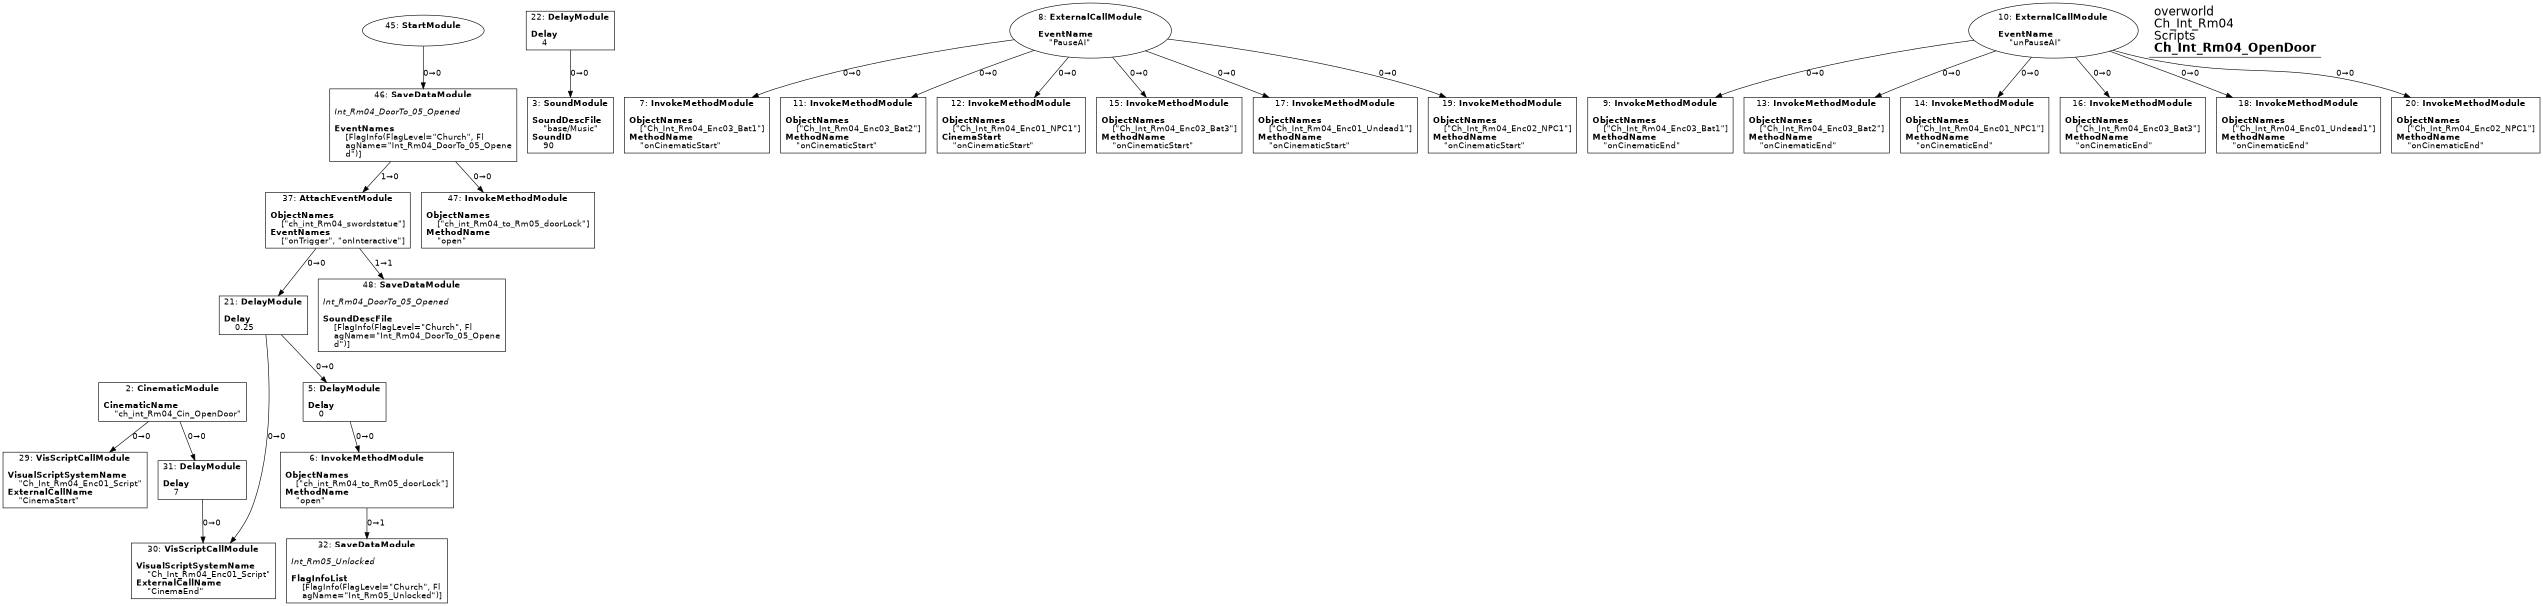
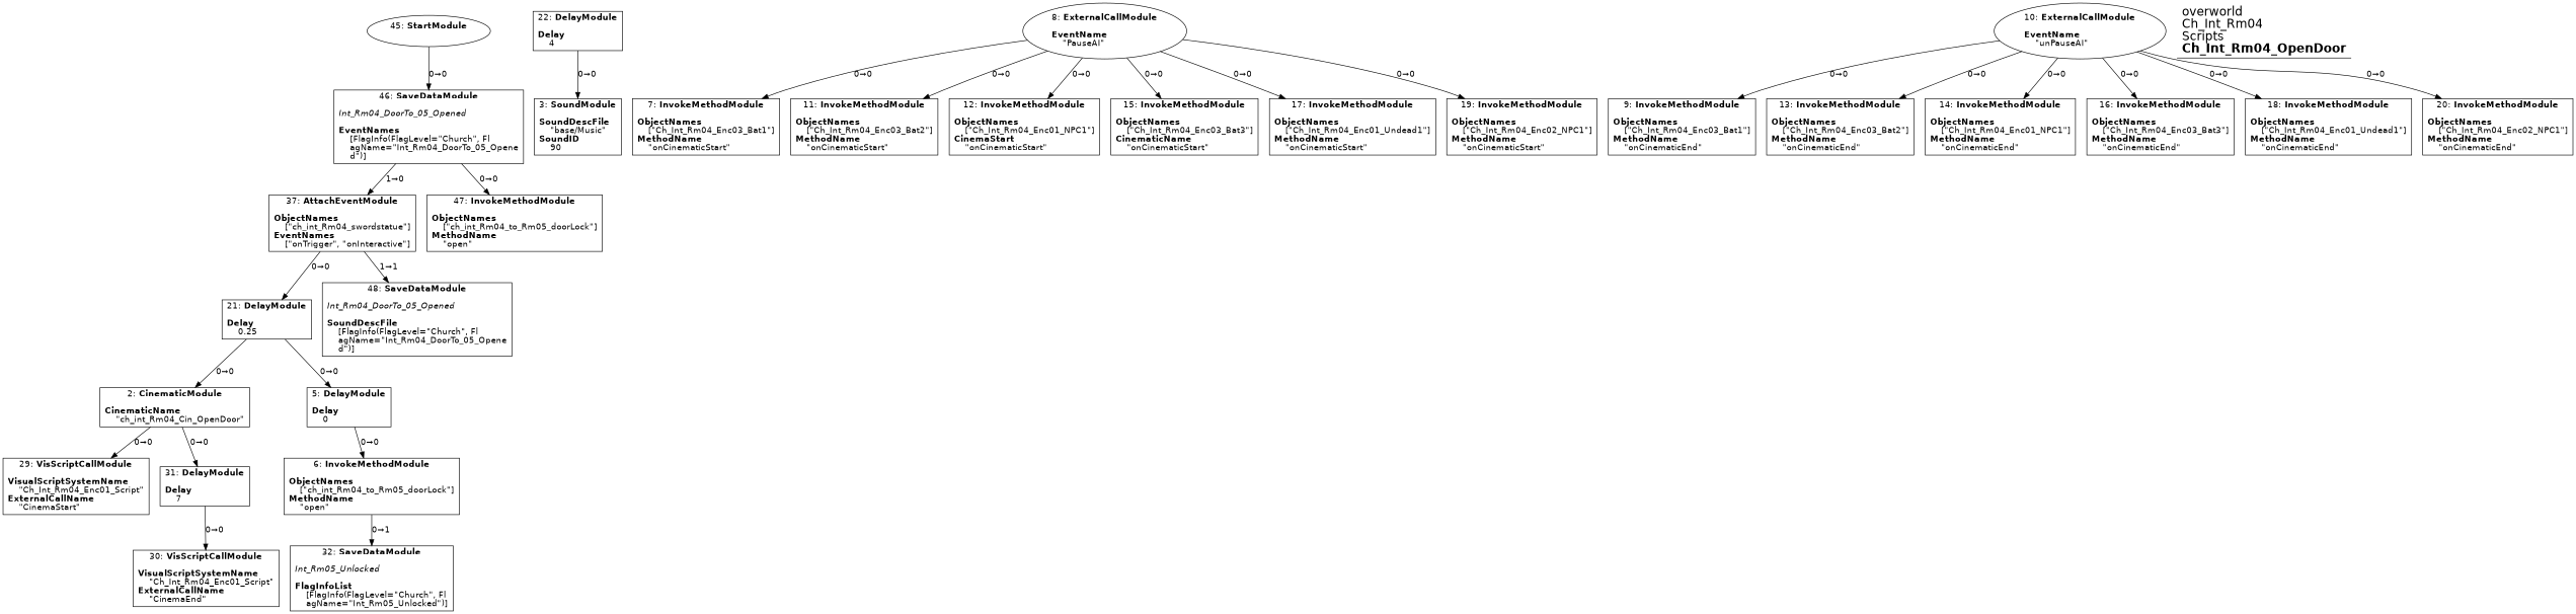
  digraph {
    fontname="DejaVu Sans"
    splines=spline
    node [fontname="DejaVu Sans" shape=box]
    edge [fontname="DejaVu Sans"]
    n1 [label=<2: <b>CinematicModule</b><br/><br/><b>CinematicName</b><br align="left"/>    &quot;ch_int_Rm04_Cin_OpenDoor&quot;<br align="left"/>>]
    n2 [label=<29: <b>VisScriptCallModule</b><br/><br/><b>VisualScriptSystemName</b><br align="left"/>    &quot;Ch_Int_Rm04_Enc01_Script&quot;<br align="left"/><b>ExternalCallName</b><br align="left"/>    &quot;CinemaStart&quot;<br align="left"/>>]
    n3 [label=<31: <b>DelayModule</b><br/><br/><b>Delay</b><br align="left"/>    7<br align="left"/>>]
    n4 [label=<30: <b>VisScriptCallModule</b><br/><br/><b>VisualScriptSystemName</b><br align="left"/>    &quot;Ch_Int_Rm04_Enc01_Script&quot;<br align="left"/><b>ExternalCallName</b><br align="left"/>    &quot;CinemaEnd&quot;<br align="left"/>>]
    n5 [label=<3: <b>SoundModule</b><br/><br/><b>SoundDescFile</b><br align="left"/>    &quot;base/Music&quot;<br align="left"/><b>SoundID</b><br align="left"/>    90<br align="left"/>>]
    n6 [label=<5: <b>DelayModule</b><br/><br/><b>Delay</b><br align="left"/>    0<br align="left"/>>]
    n7 [label=<6: <b>InvokeMethodModule</b><br/><br/><b>ObjectNames</b><br align="left"/>    [&quot;ch_int_Rm04_to_Rm05_doorLock&quot;]<br align="left"/><b>MethodName</b><br align="left"/>    &quot;open&quot;<br align="left"/>>]
    n8 [label=<32: <b>SaveDataModule</b><br/><br/><i>Int_Rm05_Unlocked<br align="left"/></i><br align="left"/><b>FlagInfoList</b><br align="left"/>    [FlagInfo(FlagLevel=&quot;Church&quot;, Fl<br align="left"/>    agName=&quot;Int_Rm05_Unlocked&quot;)]<br align="left"/>>]
    n9 [label=<7: <b>InvokeMethodModule</b><br/><br/><b>ObjectNames</b><br align="left"/>    [&quot;Ch_Int_Rm04_Enc03_Bat1&quot;]<br align="left"/><b>MethodName</b><br align="left"/>    &quot;onCinematicStart&quot;<br align="left"/>>]
    n10 [label=<8: <b>ExternalCallModule</b><br/><br/><b>EventName</b><br align="left"/>    &quot;PauseAI&quot;<br align="left"/>> shape=oval]
    n11 [label=<11: <b>InvokeMethodModule</b><br/><br/><b>ObjectNames</b><br align="left"/>    [&quot;Ch_Int_Rm04_Enc03_Bat2&quot;]<br align="left"/><b>MethodName</b><br align="left"/>    &quot;onCinematicStart&quot;<br align="left"/>>]
    n12 [label=<12: <b>InvokeMethodModule</b><br/><br/><b>ObjectNames</b><br align="left"/>    [&quot;Ch_Int_Rm04_Enc01_NPC1&quot;]<br align="left"/><b>CinemaStart</b><br align="left"/>    &quot;onCinematicStart&quot;<br align="left"/>>]
-   n13 [label=<15: <b>InvokeMethodModule</b><br/><br/><b>ObjectNames</b><br align="left"/>    [&quot;Ch_Int_Rm04_Enc03_Bat3&quot;]<br align="left"/><b>MethodName</b><br align="left"/>    &quot;onCinematicStart&quot;<br align="left"/>>]
+   n13 [label=<15: <b>InvokeMethodModule</b><br/><br/><b>ObjectNames</b><br align="left"/>    [&quot;Ch_Int_Rm04_Enc03_Bat3&quot;]<br align="left"/><b>CinematicName</b><br align="left"/>    &quot;onCinematicStart&quot;<br align="left"/>>]
    n14 [label=<17: <b>InvokeMethodModule</b><br/><br/><b>ObjectNames</b><br align="left"/>    [&quot;Ch_Int_Rm04_Enc01_Undead1&quot;]<br align="left"/><b>MethodName</b><br align="left"/>    &quot;onCinematicStart&quot;<br align="left"/>>]
    n15 [label=<19: <b>InvokeMethodModule</b><br/><br/><b>ObjectNames</b><br align="left"/>    [&quot;Ch_Int_Rm04_Enc02_NPC1&quot;]<br align="left"/><b>MethodName</b><br align="left"/>    &quot;onCinematicStart&quot;<br align="left"/>>]
    n16 [label=<9: <b>InvokeMethodModule</b><br/><br/><b>ObjectNames</b><br align="left"/>    [&quot;Ch_Int_Rm04_Enc03_Bat1&quot;]<br align="left"/><b>MethodName</b><br align="left"/>    &quot;onCinematicEnd&quot;<br align="left"/>>]
    n17 [label=<10: <b>ExternalCallModule</b><br/><br/><b>EventName</b><br align="left"/>    &quot;unPauseAI&quot;<br align="left"/>> shape=oval]
    n18 [label=<13: <b>InvokeMethodModule</b><br/><br/><b>ObjectNames</b><br align="left"/>    [&quot;Ch_Int_Rm04_Enc03_Bat2&quot;]<br align="left"/><b>MethodName</b><br align="left"/>    &quot;onCinematicEnd&quot;<br align="left"/>>]
    n19 [label=<14: <b>InvokeMethodModule</b><br/><br/><b>ObjectNames</b><br align="left"/>    [&quot;Ch_Int_Rm04_Enc01_NPC1&quot;]<br align="left"/><b>MethodName</b><br align="left"/>    &quot;onCinematicEnd&quot;<br align="left"/>>]
    n20 [label=<16: <b>InvokeMethodModule</b><br/><br/><b>ObjectNames</b><br align="left"/>    [&quot;Ch_Int_Rm04_Enc03_Bat3&quot;]<br align="left"/><b>MethodName</b><br align="left"/>    &quot;onCinematicEnd&quot;<br align="left"/>>]
    n21 [label=<18: <b>InvokeMethodModule</b><br/><br/><b>ObjectNames</b><br align="left"/>    [&quot;Ch_Int_Rm04_Enc01_Undead1&quot;]<br align="left"/><b>MethodName</b><br align="left"/>    &quot;onCinematicEnd&quot;<br align="left"/>>]
    n22 [label=<20: <b>InvokeMethodModule</b><br/><br/><b>ObjectNames</b><br align="left"/>    [&quot;Ch_Int_Rm04_Enc02_NPC1&quot;]<br align="left"/><b>MethodName</b><br align="left"/>    &quot;onCinematicEnd&quot;<br align="left"/>>]
    n23 [label=<21: <b>DelayModule</b><br/><br/><b>Delay</b><br align="left"/>    0.25<br align="left"/>>]
    n24 [label=<22: <b>DelayModule</b><br/><br/><b>Delay</b><br align="left"/>    4<br align="left"/>>]
    n25 [label=<37: <b>AttachEventModule</b><br/><br/><b>ObjectNames</b><br align="left"/>    [&quot;ch_int_Rm04_swordstatue&quot;]<br align="left"/><b>EventNames</b><br align="left"/>    [&quot;onTrigger&quot;, &quot;onInteractive&quot;]<br align="left"/>>]
    n26 [label=<48: <b>SaveDataModule</b><br/><br/><i>Int_Rm04_DoorTo_05_Opened<br align="left"/></i><br align="left"/><b>SoundDescFile</b><br align="left"/>    [FlagInfo(FlagLevel=&quot;Church&quot;, Fl<br align="left"/>    agName=&quot;Int_Rm04_DoorTo_05_Opene<br align="left"/>    d&quot;)]<br align="left"/>>]
    n27 [label=<45: <b>StartModule</b><br/><br/>> shape=oval]
    n28 [label=<46: <b>SaveDataModule</b><br/><br/><i>Int_Rm04_DoorTo_05_Opened<br align="left"/></i><br align="left"/><b>EventNames</b><br align="left"/>    [FlagInfo(FlagLevel=&quot;Church&quot;, Fl<br align="left"/>    agName=&quot;Int_Rm04_DoorTo_05_Opene<br align="left"/>    d&quot;)]<br align="left"/>>]
    n29 [label=<47: <b>InvokeMethodModule</b><br/><br/><b>ObjectNames</b><br align="left"/>    [&quot;ch_int_Rm04_to_Rm05_doorLock&quot;]<br align="left"/><b>MethodName</b><br align="left"/>    &quot;open&quot;<br align="left"/>>]
    n30 [label=<<font point-size="20">overworld<br align="left"/>Ch_Int_Rm04<br align="left"/>Scripts<br align="left"/><b>Ch_Int_Rm04_OpenDoor</b><br align="left"/></font>> shape=underline]
    n1 -> n2 [label="0→0"]
    n1 -> n3 [label="0→0"]
    n3 -> n4 [label="0→0"]
    n6 -> n7 [label="0→0"]
    n7 -> n8 [label="0→1"]
    n10 -> n9 [label="0→0"]
    n10 -> n11 [label="0→0"]
    n10 -> n12 [label="0→0"]
    n10 -> n13 [label="0→0"]
    n10 -> n14 [label="0→0"]
    n10 -> n15 [label="0→0"]
    n17 -> n16 [label="0→0"]
    n17 -> n18 [label="0→0"]
    n17 -> n19 [label="0→0"]
    n17 -> n20 [label="0→0"]
    n17 -> n21 [label="0→0"]
    n17 -> n22 [label="0→0"]
-   n23 -> n4 [label="0→0"]
+   n23 -> n1 [label="0→0"]
    n23 -> n6 [label="0→0"]
    n24 -> n5 [label="0→0"]
    n25 -> n23 [label="0→0"]
    n25 -> n26 [label="1→1"]
    n27 -> n28 [label="0→0"]
    n28 -> n25 [label="1→0"]
    n28 -> n29 [label="0→0"]
  }
